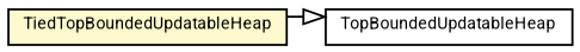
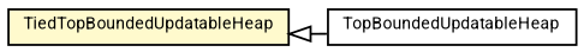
  digraph {
    nodesep=0.15
    rankdir=LR
    ranksep=0.25
    node [fontcolor=black fontname=Roboto fontsize=8 margin=0 shape=plaintext]
    n1 [height=0 label=<<table title="de.lmu.ifi.dbs.elki.utilities.datastructures.heap.TiedTopBoundedUpdatableHeap" border="0" cellborder="1" cellspacing="0" cellpadding="2" bgcolor="lemonChiffon" href="TiedTopBoundedUpdatableHeap.html" target="_parent"> 		<tr><td><table border="0" cellspacing="0" cellpadding="1"> 		<tr><td align="center" balign="center"> <font face="Roboto">TiedTopBoundedUpdatableHeap</font> </td></tr> 		</table></td></tr> 		</table>> width=0]
    n2 [height=0 label=<<table title="de.lmu.ifi.dbs.elki.utilities.datastructures.heap.TopBoundedUpdatableHeap" border="0" cellborder="1" cellspacing="0" cellpadding="2" href="TopBoundedUpdatableHeap.html" target="_parent"> 		<tr><td><table border="0" cellspacing="0" cellpadding="1"> 		<tr><td align="center" balign="center"> <font face="Roboto">TopBoundedUpdatableHeap</font> </td></tr> 		</table></td></tr> 		</table>> width=0]
-   n2 -> n1 [arrowtail=empty color=black dir=back fontname=Roboto fontsize=7 labelfontname=Roboto labelfontsize=7 weight=10]
+   n1 -> n2 [arrowtail=empty color=black dir=back fontname=Roboto fontsize=7 labelfontname=Roboto labelfontsize=7 weight=10]
  }
